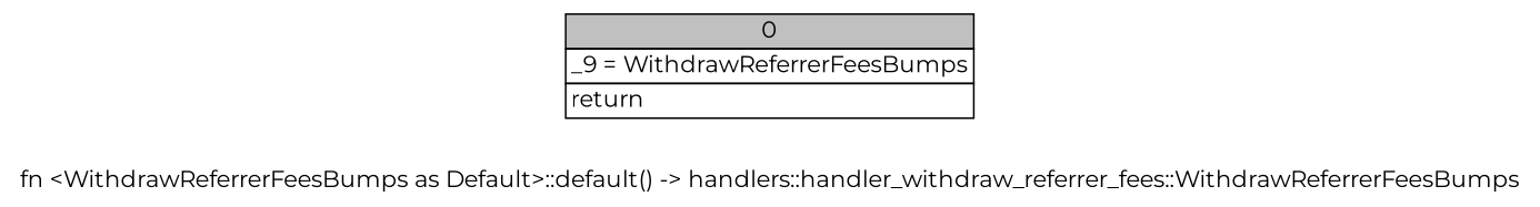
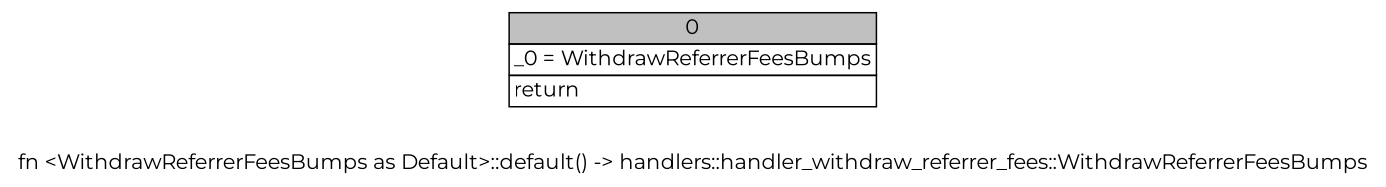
  digraph {
    fontname=Montserrat
    label=<fn &lt;WithdrawReferrerFeesBumps as Default&gt;::default() -&gt; handlers::handler_withdraw_referrer_fees::WithdrawReferrerFeesBumps<br align="left"/>>
-   n1 [fontname=Montserrat label=<<table border="0" cellborder="1" cellspacing="0"><tr><td bgcolor="gray" align="center" colspan="1">0</td></tr><tr><td align="left" balign="left">_9 = WithdrawReferrerFeesBumps<br/></td></tr><tr><td align="left">return</td></tr></table>> shape=none]
+   n1 [fontname=Montserrat label=<<table border="0" cellborder="1" cellspacing="0"><tr><td bgcolor="gray" align="center" colspan="1">0</td></tr><tr><td align="left" balign="left">_0 = WithdrawReferrerFeesBumps<br/></td></tr><tr><td align="left">return</td></tr></table>> shape=none]
  }
